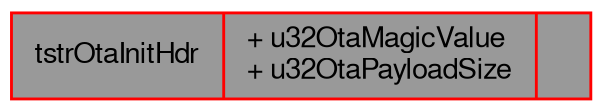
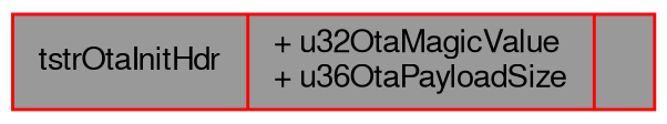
  digraph {
    rankdir=LR
-   n1 [color=red fillcolor=grey60 fontcolor=black fontname=FreeSans fontsize=10 height=0.2 label="{tstrOtaInitHdr\n|+ u32OtaMagicValue\l+ u32OtaPayloadSize\l|}" shape=record style=filled width=0.4]
+   n1 [color=red fillcolor=grey60 fontcolor=black fontname=FreeSans fontsize=10 height=0.2 label="{tstrOtaInitHdr\n|+ u32OtaMagicValue\l+ u36OtaPayloadSize\l|}" shape=record style=filled width=0.4]
  }
